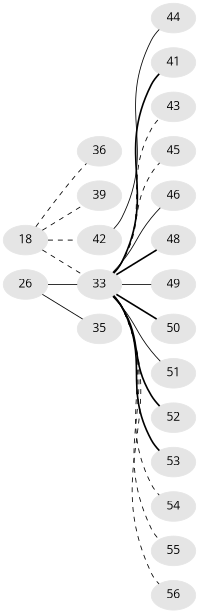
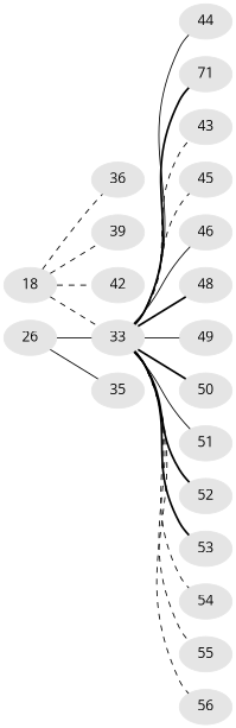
  graph {
    fontname="Open Sans"
    rankdir=LR
    node [color=gray90 fontname="Open Sans" style=filled]
    edge [fontname="Open Sans" style=dashed]
    18 [super="+1"]
    33 [super="+32"]
    36
    39
    42 [super="+25"]
-   41 [super="+22"]
+   41 [super="+22" label=71]
    43 [super="+31"]
    44 [super="+35+37"]
    45
    46
    48
    49 [super="+27"]
    50
    51
    52
    53
    54 [super="+38"]
    55 [super="+23+28+47"]
    56
    26 [super="+9+24"]
    n21 [label=35]
    18 -- 33 [weight=3]
    18 -- 36
    18 -- 39
    18 -- 42
    33 -- 41 [style=bold]
    33 -- 43
-   42 -- 44 [style=solid]
+   33 -- 44 [style=solid]
    33 -- 45
    33 -- 46 [style=solid]
    33 -- 48 [style=bold]
    33 -- 49 [style=solid]
    33 -- 50 [style=bold]
    33 -- 51 [style=solid]
    33 -- 52 [style=bold]
    33 -- 53 [style=bold]
    33 -- 54
    33 -- 55
    33 -- 56
    26 -- 33 [style=solid weight=3]
    26 -- n21 [style=solid]
  }
